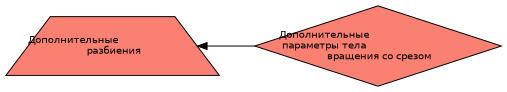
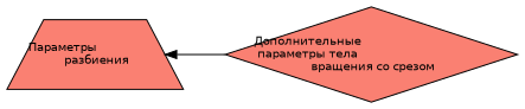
  digraph {
    rankdir=LR
    node [color=black fillcolor=salmon fontname=Helvetica fontsize=10 style=filled]
    n1 [fontcolor=black height=0.2 label="Дополнительные\l параметры тела\l вращения со срезом" shape=diamond width=0.4]
-   n2 [height=0.2 label="Дополнительные\l разбиения" shape=trapezium width=0.4]
+   n2 [height=0.2 label="Параметры\l разбиения" shape=trapezium width=0.4]
    n2 -> n1 [dir=back fontname=Helvetica fontsize=10 labelfontname=Helvetica labelfontsize=10 shape=plaintext style=solid color=black]
  }
